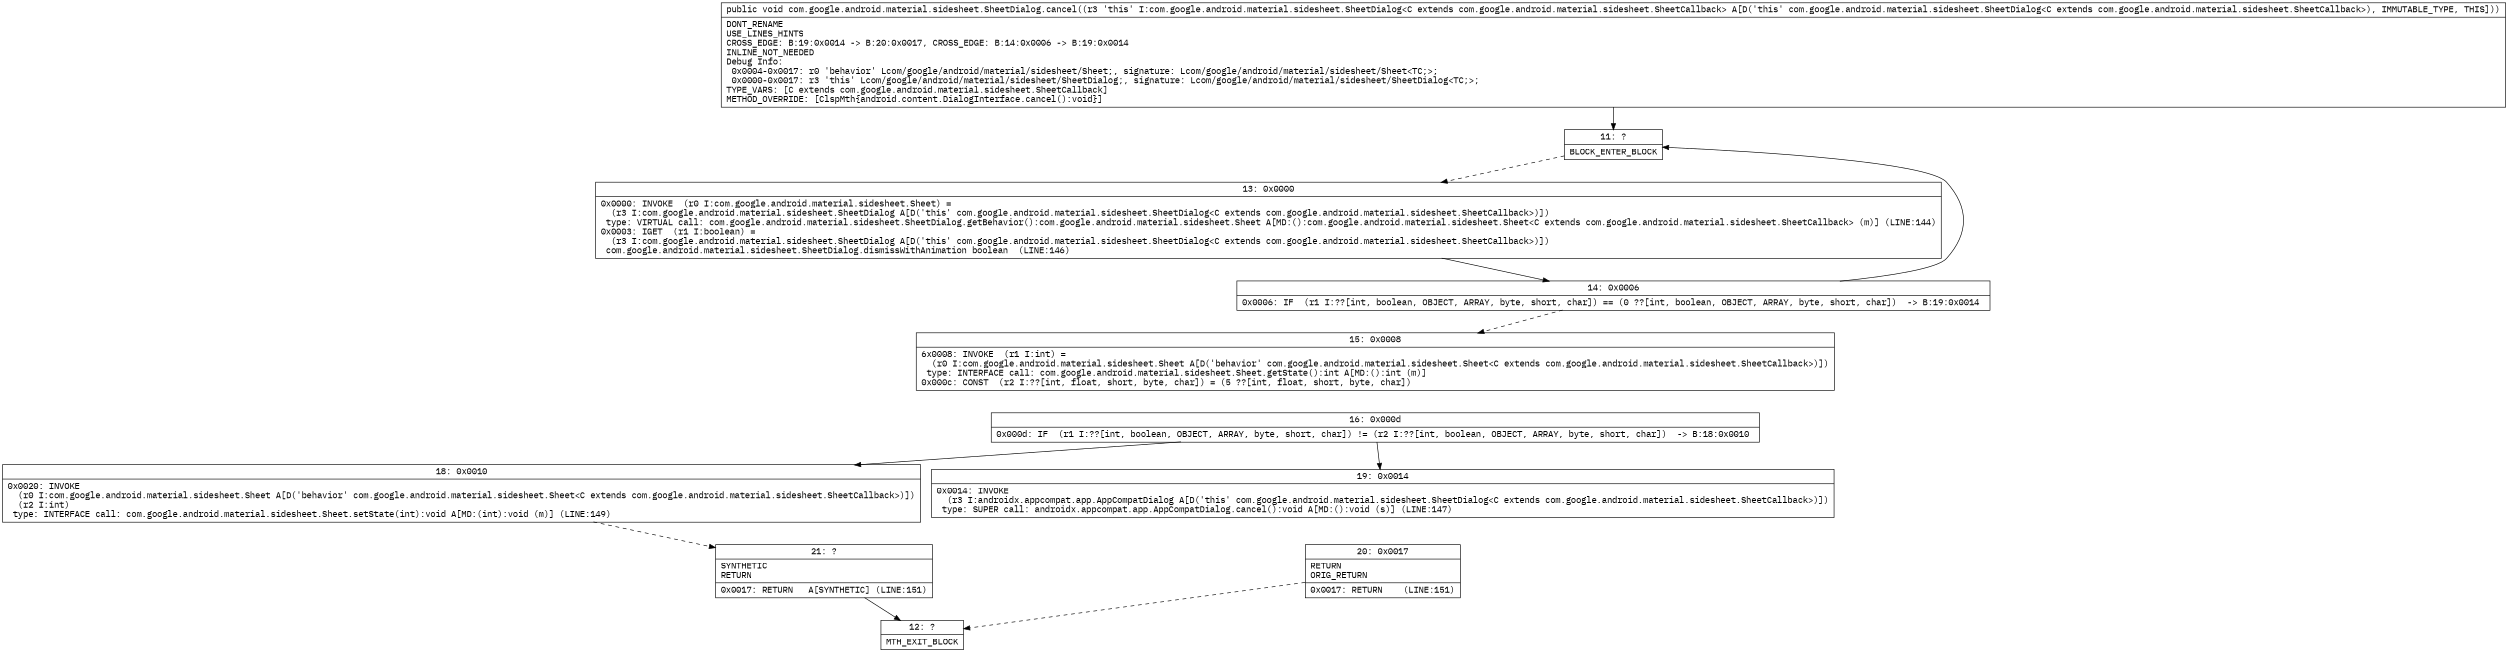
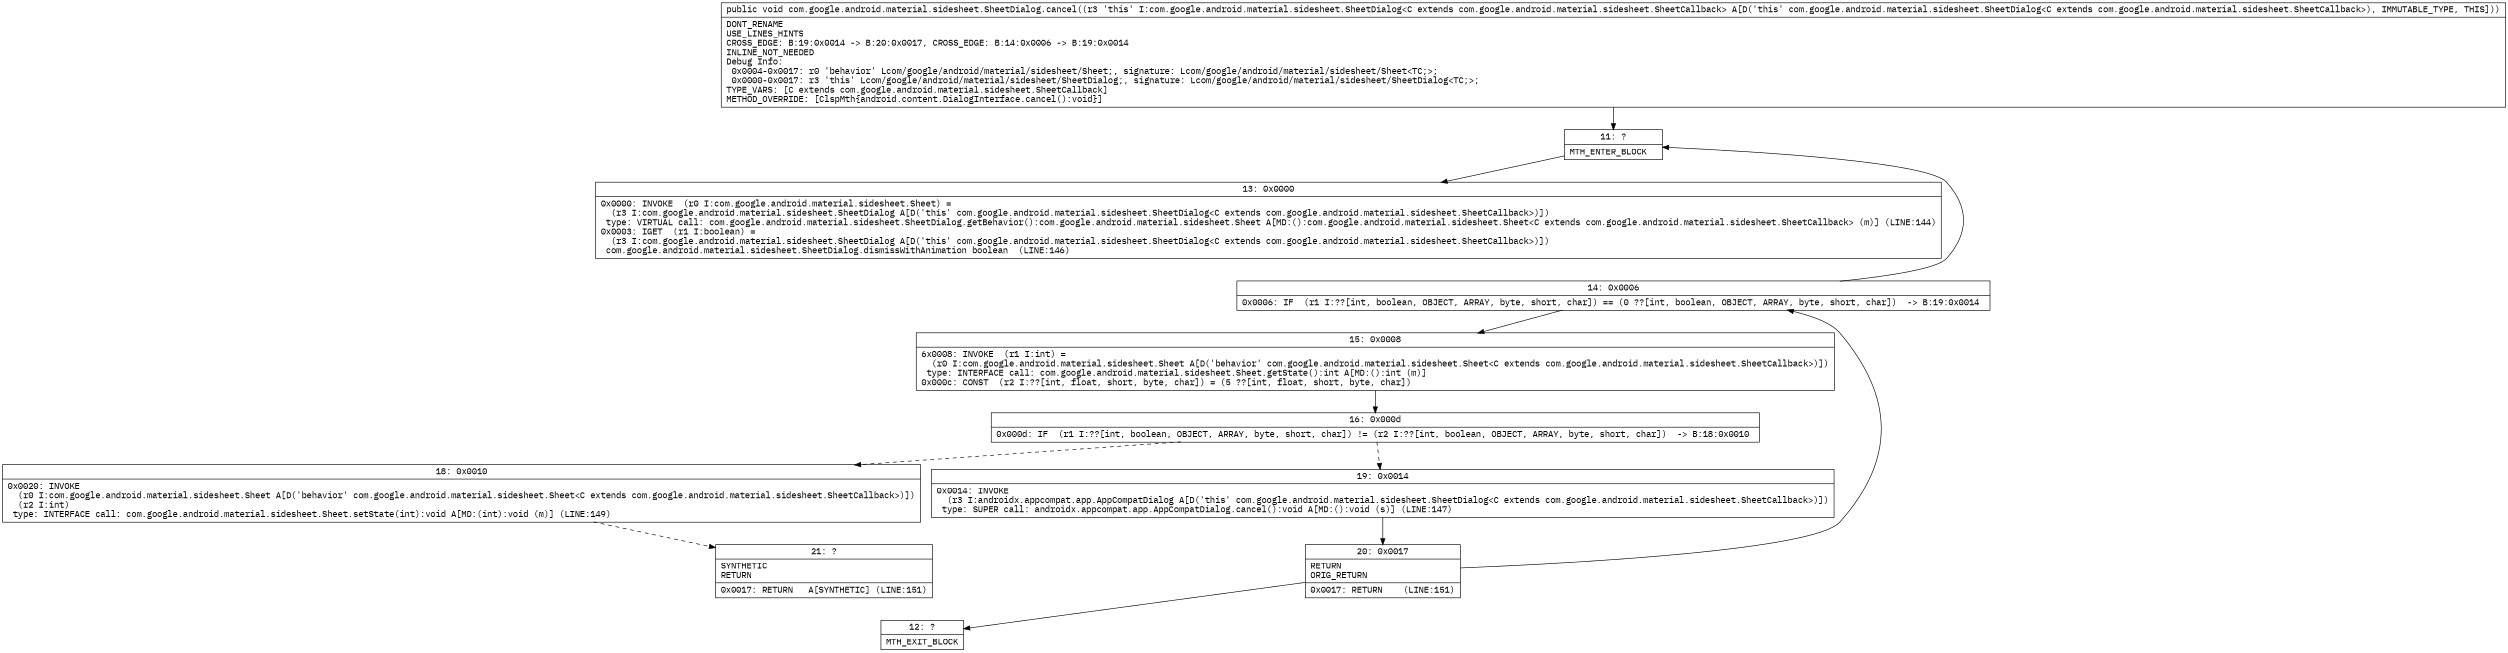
  digraph {
    fontname="IBM Plex Mono"
    node [fontname="IBM Plex Mono" shape=record]
    edge [fontname="IBM Plex Mono"]
-   n1 [label="{11\:\ ?|BLOCK_ENTER_BLOCK\l}"]
+   n1 [label="{11\:\ ?|MTH_ENTER_BLOCK\l}"]
    n2 [label="{13\:\ 0x0000|0x0000: INVOKE  (r0 I:com.google.android.material.sidesheet.Sheet) = \l  (r3 I:com.google.android.material.sidesheet.SheetDialog A[D('this' com.google.android.material.sidesheet.SheetDialog\<C extends com.google.android.material.sidesheet.SheetCallback\>)])\l type: VIRTUAL call: com.google.android.material.sidesheet.SheetDialog.getBehavior():com.google.android.material.sidesheet.Sheet A[MD:():com.google.android.material.sidesheet.Sheet\<C extends com.google.android.material.sidesheet.SheetCallback\> (m)] (LINE:144)\l0x0003: IGET  (r1 I:boolean) = \l  (r3 I:com.google.android.material.sidesheet.SheetDialog A[D('this' com.google.android.material.sidesheet.SheetDialog\<C extends com.google.android.material.sidesheet.SheetCallback\>)])\l com.google.android.material.sidesheet.SheetDialog.dismissWithAnimation boolean  (LINE:146)\l}"]
    n3 [label="{14\:\ 0x0006|0x0006: IF  (r1 I:??[int, boolean, OBJECT, ARRAY, byte, short, char]) == (0 ??[int, boolean, OBJECT, ARRAY, byte, short, char])  \-\> B:19:0x0014 \l}"]
    n4 [label="{15\:\ 0x0008|6x0008: INVOKE  (r1 I:int) = \l  (r0 I:com.google.android.material.sidesheet.Sheet A[D('behavior' com.google.android.material.sidesheet.Sheet\<C extends com.google.android.material.sidesheet.SheetCallback\>)])\l type: INTERFACE call: com.google.android.material.sidesheet.Sheet.getState():int A[MD:():int (m)]\l0x000c: CONST  (r2 I:??[int, float, short, byte, char]) = (5 ??[int, float, short, byte, char]) \l}"]
    n5 [label="{16\:\ 0x000d|0x000d: IF  (r1 I:??[int, boolean, OBJECT, ARRAY, byte, short, char]) != (r2 I:??[int, boolean, OBJECT, ARRAY, byte, short, char])  \-\> B:18:0x0010 \l}"]
    n6 [label="{19\:\ 0x0014|0x0014: INVOKE  \l  (r3 I:androidx.appcompat.app.AppCompatDialog A[D('this' com.google.android.material.sidesheet.SheetDialog\<C extends com.google.android.material.sidesheet.SheetCallback\>)])\l type: SUPER call: androidx.appcompat.app.AppCompatDialog.cancel():void A[MD:():void (s)] (LINE:147)\l}"]
    n7 [label="{20\:\ 0x0017|RETURN\lORIG_RETURN\l|0x0017: RETURN    (LINE:151)\l}"]
    n8 [label="{18\:\ 0x0010|0x0020: INVOKE  \l  (r0 I:com.google.android.material.sidesheet.Sheet A[D('behavior' com.google.android.material.sidesheet.Sheet\<C extends com.google.android.material.sidesheet.SheetCallback\>)])\l  (r2 I:int)\l type: INTERFACE call: com.google.android.material.sidesheet.Sheet.setState(int):void A[MD:(int):void (m)] (LINE:149)\l}"]
    n9 [label="{21\:\ ?|SYNTHETIC\lRETURN\l|0x0017: RETURN   A[SYNTHETIC] (LINE:151)\l}"]
    n10 [label="{12\:\ ?|MTH_EXIT_BLOCK\l}"]
    n11 [label="{public void com.google.android.material.sidesheet.SheetDialog.cancel((r3 'this' I:com.google.android.material.sidesheet.SheetDialog\<C extends com.google.android.material.sidesheet.SheetCallback\> A[D('this' com.google.android.material.sidesheet.SheetDialog\<C extends com.google.android.material.sidesheet.SheetCallback\>), IMMUTABLE_TYPE, THIS]))  | DONT_RENAME\lUSE_LINES_HINTS\lCROSS_EDGE: B:19:0x0014 \-\> B:20:0x0017, CROSS_EDGE: B:14:0x0006 \-\> B:19:0x0014\lINLINE_NOT_NEEDED\lDebug Info:\l  0x0004\-0x0017: r0 'behavior' Lcom\/google\/android\/material\/sidesheet\/Sheet;, signature: Lcom\/google\/android\/material\/sidesheet\/Sheet\<TC;\>;\l  0x0000\-0x0017: r3 'this' Lcom\/google\/android\/material\/sidesheet\/SheetDialog;, signature: Lcom\/google\/android\/material\/sidesheet\/SheetDialog\<TC;\>;\lTYPE_VARS: [C extends com.google.android.material.sidesheet.SheetCallback]\lMETHOD_OVERRIDE: [ClspMth\{android.content.DialogInterface.cancel():void\}]\l}"]
-   n1 -> n2 [style=dashed]
-   n2 -> n3
+   n1 -> n2
+   n7 -> n3
    n3 -> n1
-   n3 -> n4 [style=dashed]
-   n5 -> n6 [style=solid]
-   n5 -> n8
-   n7 -> n10 [style=dashed]
+   n3 -> n4 [style=solid]
+   n4 -> n5
+   n5 -> n6 [style=dashed]
+   n5 -> n8 [style=dashed]
+   n6 -> n7
+   n7 -> n10
    n8 -> n9 [style=dashed]
-   n9 -> n10
    n11 -> n1
  }
